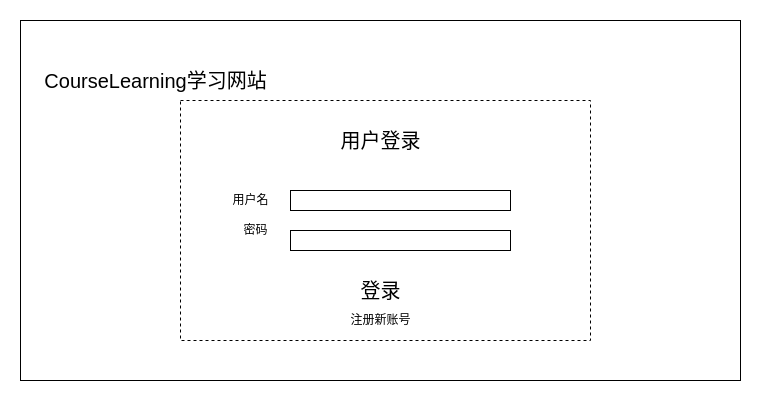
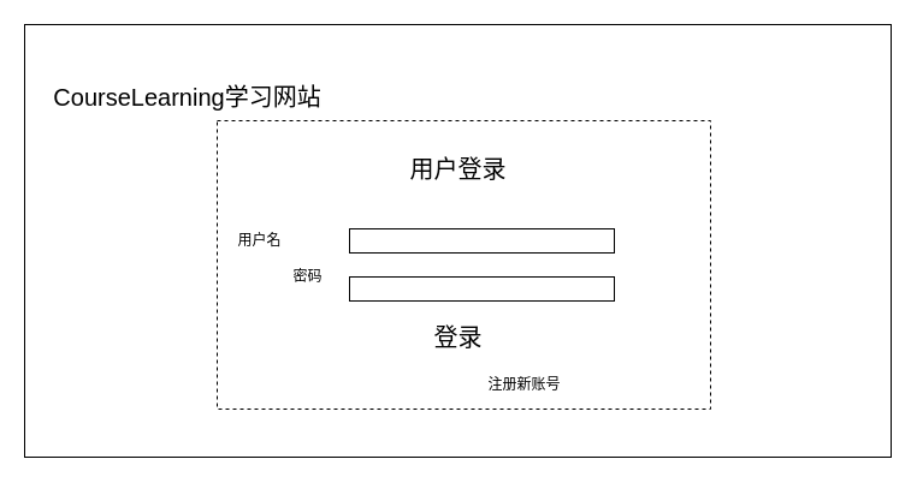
  <mxCell id="0" />
  <mxCell id="1" parent="0" />
  <mxCell id="2" value="" style="whiteSpace=wrap;html=1;" vertex="1" parent="1"><mxGeometry x="20" y="20" width="720" height="360" as="geometry" /></mxCell>
  <mxCell id="3" value="" style="whiteSpace=wrap;html=1;dashed=1;" vertex="1" parent="1"><mxGeometry x="180" y="100" width="410" height="240" as="geometry" /></mxCell>
  <mxCell id="4" value="&lt;font style=&quot;font-size: 20px&quot;&gt;用户登录&lt;/font&gt;" style="text;html=1;resizable=0;autosize=1;align=center;verticalAlign=middle;points=[];fillColor=none;strokeColor=none;rounded=0;" vertex="1" parent="1"><mxGeometry x="330" y="130" width="100" height="20" as="geometry" /></mxCell>
- <mxCell id="5" value="用户名" style="text;html=1;resizable=0;autosize=1;align=center;verticalAlign=middle;points=[];fillColor=none;strokeColor=none;rounded=0;" vertex="1" parent="1"><mxGeometry x="225" y="190" width="50" height="20" as="geometry" /></mxCell>
+ <mxCell id="5" value="用户名" style="text;html=1;resizable=0;autosize=1;align=center;verticalAlign=middle;points=[];fillColor=none;strokeColor=none;rounded=0;" vertex="1" parent="1"><mxGeometry x="190" y="190" width="50" height="20" as="geometry" /></mxCell>
  <mxCell id="6" value="密码" style="text;html=1;resizable=0;autosize=1;align=center;verticalAlign=middle;points=[];fillColor=none;strokeColor=none;rounded=0;" vertex="1" parent="1"><mxGeometry x="235" y="220" width="40" height="20" as="geometry" /></mxCell>
  <mxCell id="7" value="" style="whiteSpace=wrap;html=1;" vertex="1" parent="1"><mxGeometry x="290" y="190" width="220" height="20" as="geometry" /></mxCell>
  <mxCell id="8" value="" style="whiteSpace=wrap;html=1;" vertex="1" parent="1"><mxGeometry x="290" y="230" width="220" height="20" as="geometry" /></mxCell>
- <mxCell id="9" value="注册新账号" style="text;html=1;resizable=0;autosize=1;align=center;verticalAlign=middle;points=[];fillColor=none;strokeColor=none;rounded=0;" vertex="1" parent="1"><mxGeometry x="340" y="310" width="80" height="20" as="geometry" /></mxCell>
+ <mxCell id="9" value="注册新账号" style="text;html=1;resizable=0;autosize=1;align=center;verticalAlign=middle;points=[];fillColor=none;strokeColor=none;rounded=0;" vertex="1" parent="1"><mxGeometry x="395" y="310" width="80" height="20" as="geometry" /></mxCell>
  <mxCell id="10" value="&lt;font style=&quot;font-size: 20px&quot;&gt;CourseLearning学习网站&lt;/font&gt;" style="text;html=1;resizable=0;autosize=1;align=center;verticalAlign=middle;points=[];rounded=0;" vertex="1" parent="1"><mxGeometry x="35" y="70" width="240" height="20" as="geometry" /></mxCell>
- <mxCell id="11" value="&lt;font style=&quot;font-size: 20px&quot;&gt;登录&lt;/font&gt;" style="text;html=1;resizable=0;autosize=1;align=center;verticalAlign=middle;points=[];fillColor=none;strokeColor=none;rounded=0;" vertex="1" parent="1"><mxGeometry x="350" y="280" width="60" height="20" as="geometry" /></mxCell>
+ <mxCell id="11" value="&lt;font style=&quot;font-size: 20px&quot;&gt;登录&lt;/font&gt;" style="text;html=1;resizable=0;autosize=1;align=center;verticalAlign=middle;points=[];fillColor=none;strokeColor=none;rounded=0;" vertex="1" parent="1"><mxGeometry x="350" y="270" width="60" height="20" as="geometry" /></mxCell>
